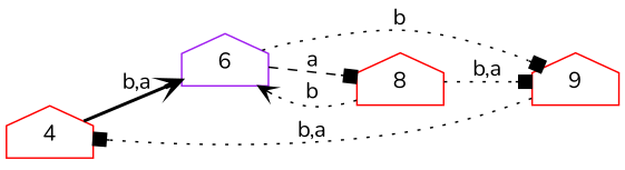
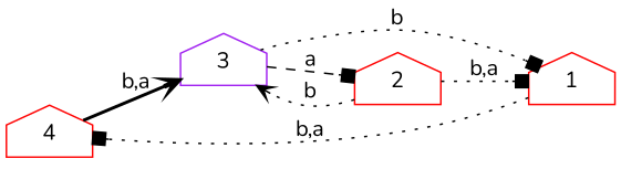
  digraph {
    d2tdocpreamble="\usetikzlibrary{automata}"
    d2tfigpreamble="\tikzstyle{every state}= [ draw=blue!50,very thick,fill=blue!20]  \tikzstyle{auto}= [fill=white]"
    fontname=Nunito
    rankdir=LR
    ranksep=0.5
    node [color=red fontname=Nunito shape=house style=state]
    edge [arrowhead=box fontname=Nunito lblstyle=auto style=dotted topath="bend right"]
    n1 [label=4]
-   n2 [color=purple label=6]
-   n3 [label=9]
-   n4 [label=8 style="state, initial, accepting"]
+   n2 [color=purple label=3]
+   n3 [label=1]
+   n4 [label=2 style="state, initial, accepting"]
    n1 -> n2 [arrowhead=vee label="b,a" style=bold]
    n2 -> n3 [label=b]
    n2 -> n4 [label=a style=dashed]
    n3 -> n1 [label="b,a"]
    n4 -> n2 [arrowhead=vee label=b]
    n4 -> n3 [label="b,a"]
  }
